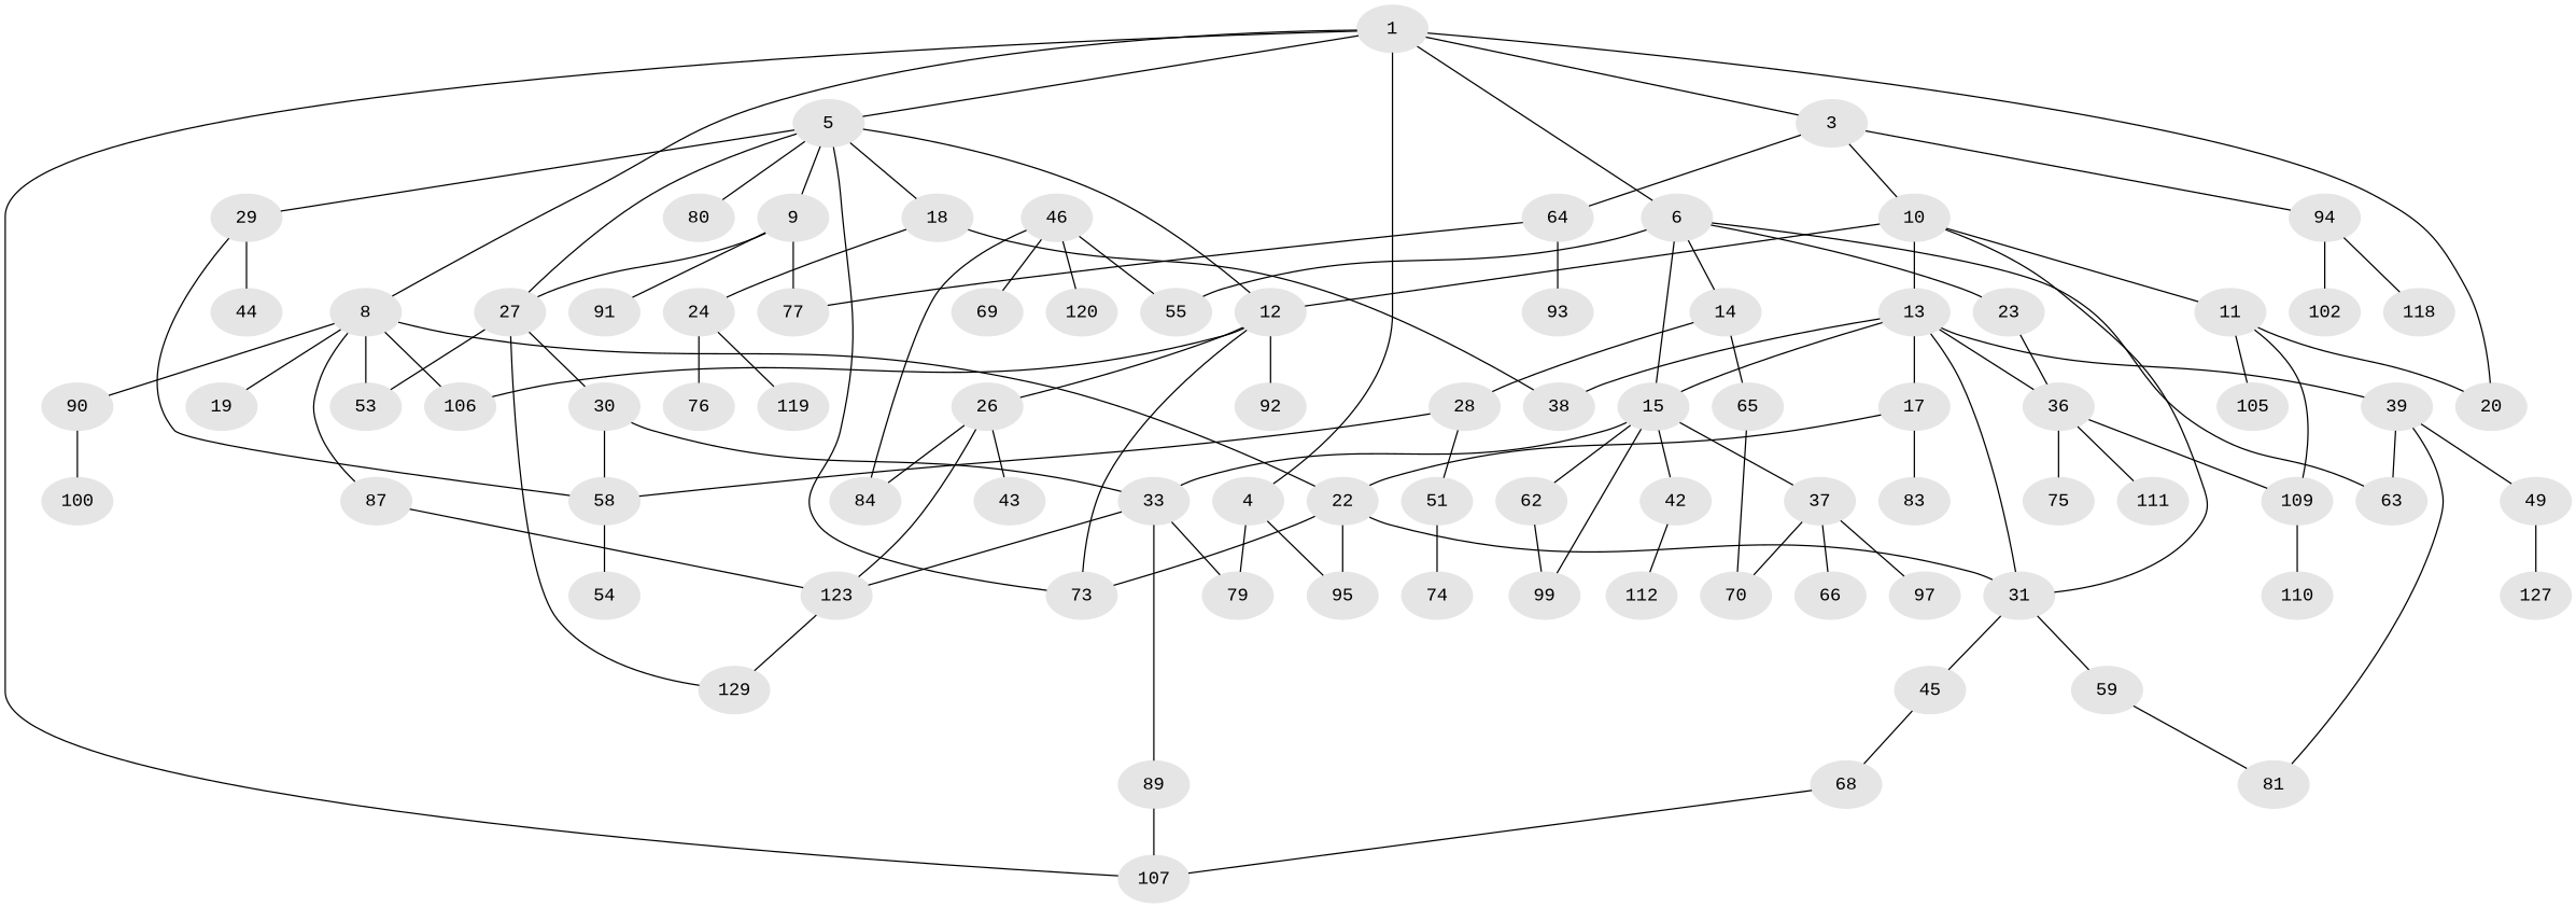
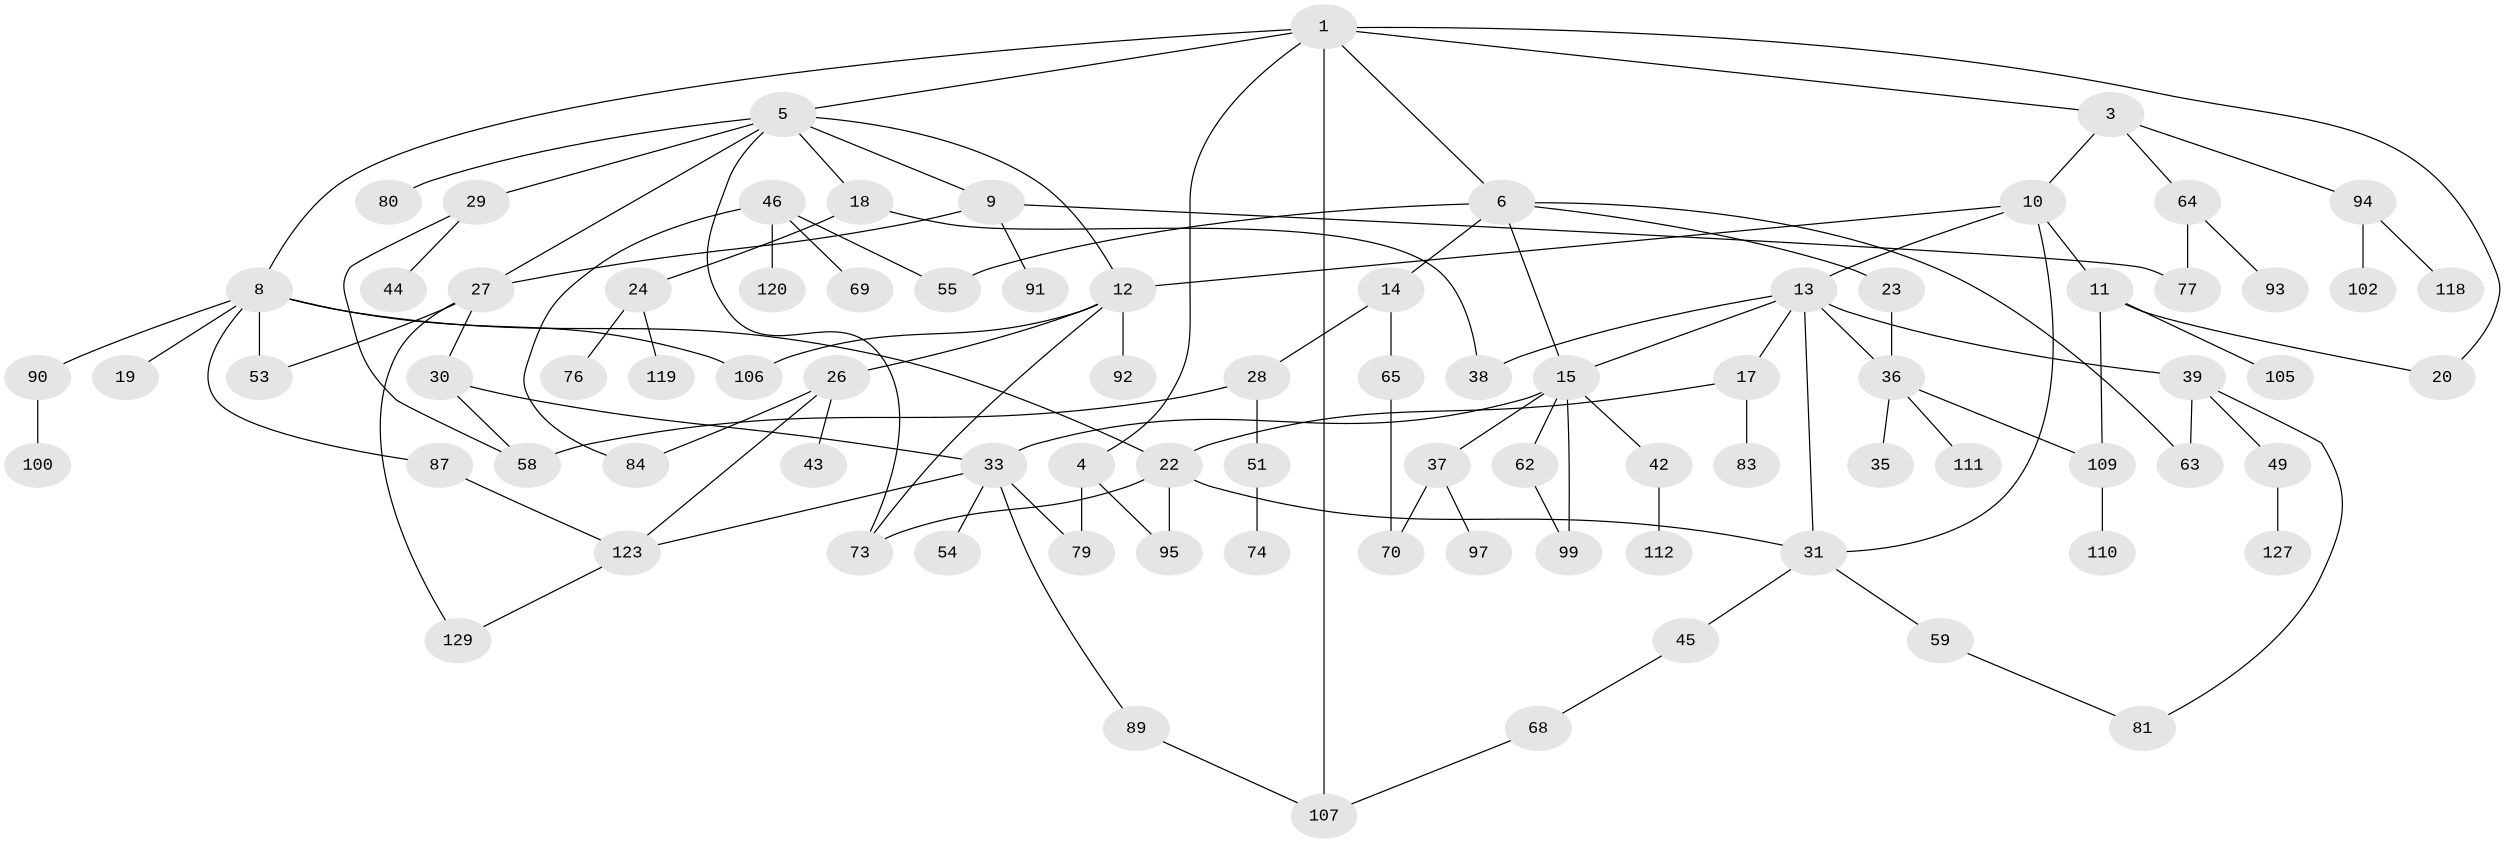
  graph {
    fontname="Liberation Mono"
    node [color=gray90 fontname="Liberation Mono" style=filled]
    edge [fontname="Liberation Mono"]
    1 [super="+2"]
    3 [super="+52"]
    4 [super="+72"]
    5 [super="+7"]
    6 [super="+61"]
    8 [super="+88"]
    20 [super="+25"]
    107 [super="+121"]
    10
    64 [super="+108"]
    94 [super="+96"]
    79
    95 [super="+126"]
    9 [super="+21"]
    12 [super="+32"]
    18
    27 [super="+47"]
    29 [super="+57"]
    73 [super="+85"]
    80
    14 [super="+125"]
    15 [super="+34"]
    23
    55
    63
    19
    22 [super="+103"]
    53
    87
    90
    106 [super="+115"]
    11 [super="+104"]
    13 [super="+16"]
    31 [super="+41"]
    77 [super="+117"]
    93 [super="+113"]
    102
    118
    91
    26 [super="+109"]
    92
    n42 [label=38]
    24 [super="+86"]
    30 [super="+40"]
    129
    58
    44
    28 [super="+38"]
    65
    33 [super="+50"]
    37
    42
    62 [super="+78"]
    99
    36 [super="+67"]
    123 [super="+124"]
    100
    n58 [label=109]
    105 [super="+131"]
    17 [super="+130"]
    39 [super="+48"]
    45 [super="+60"]
    59 [super="+98"]
    110 [super="+116"]
    43
    84
    83
-   75
+   75 [label=35]
    111
    49
    81 [super="+82"]
    51
    70 [super="+71"]
    54
    89
-   66
    97
    112
    76
    119
    74
    68 [super="+114"]
    127
    46 [super="+56"]
    69
    120 [super="+128"]
    1 -- 3
    1 -- 4
    1 -- 5
    1 -- 6
    1 -- 8
    1 -- 20
    1 -- 107
    3 -- 10
    3 -- 64
    3 -- 94
    4 -- 79
    4 -- 95
    5 -- 9
    5 -- 12
    5 -- 18
    5 -- 27
    5 -- 29
    5 -- 73
    5 -- 80
    6 -- 14
    6 -- 15
    6 -- 23
    6 -- 55
    6 -- 63
    8 -- 19
    8 -- 22
    8 -- 53
    8 -- 87
    8 -- 90
    8 -- 106
    10 -- 12
    10 -- 11
    10 -- 13
    10 -- 31
    64 -- 77
    64 -- 93
    94 -- 102
    94 -- 118
    9 -- 27
    9 -- 77
    9 -- 91
    12 -- 73
    12 -- 106
    12 -- 26
    12 -- 92
    18 -- n42
    18 -- 24
    27 -- 53
    27 -- 30
    27 -- 129
    29 -- 58
    29 -- 44
    14 -- 28
    14 -- 65
    15 -- 33
    15 -- 37
    15 -- 42
    15 -- 62
    15 -- 99
    23 -- 36
    22 -- 95
    22 -- 73
    22 -- 31
    87 -- 123
    90 -- 100
    11 -- 20
    11 -- n58
    11 -- 105
    13 -- 15
    13 -- 31
    13 -- n42
    13 -- 36
    13 -- 17
    13 -- 39
    31 -- 45
    31 -- 59
    26 -- 123
    26 -- 43
    26 -- 84
    24 -- 76
    24 -- 119
    30 -- 58
    30 -- 33
    28 -- 58
    28 -- 51
    65 -- 70
    33 -- 79
    33 -- 123
-   58 -- 54
+   33 -- 54
    33 -- 89
    37 -- 70
-   37 -- 66
    37 -- 97
    42 -- 112
    62 -- 99
    36 -- n58
    36 -- 75
    36 -- 111
    123 -- 129
    n58 -- 110
    17 -- 22
    17 -- 83
    39 -- 63
    39 -- 49
    39 -- 81
    45 -- 68
    59 -- 81
    49 -- 127
    51 -- 74
    89 -- 107
    68 -- 107
    46 -- 55
    46 -- 84
    46 -- 69
    46 -- 120
  }
